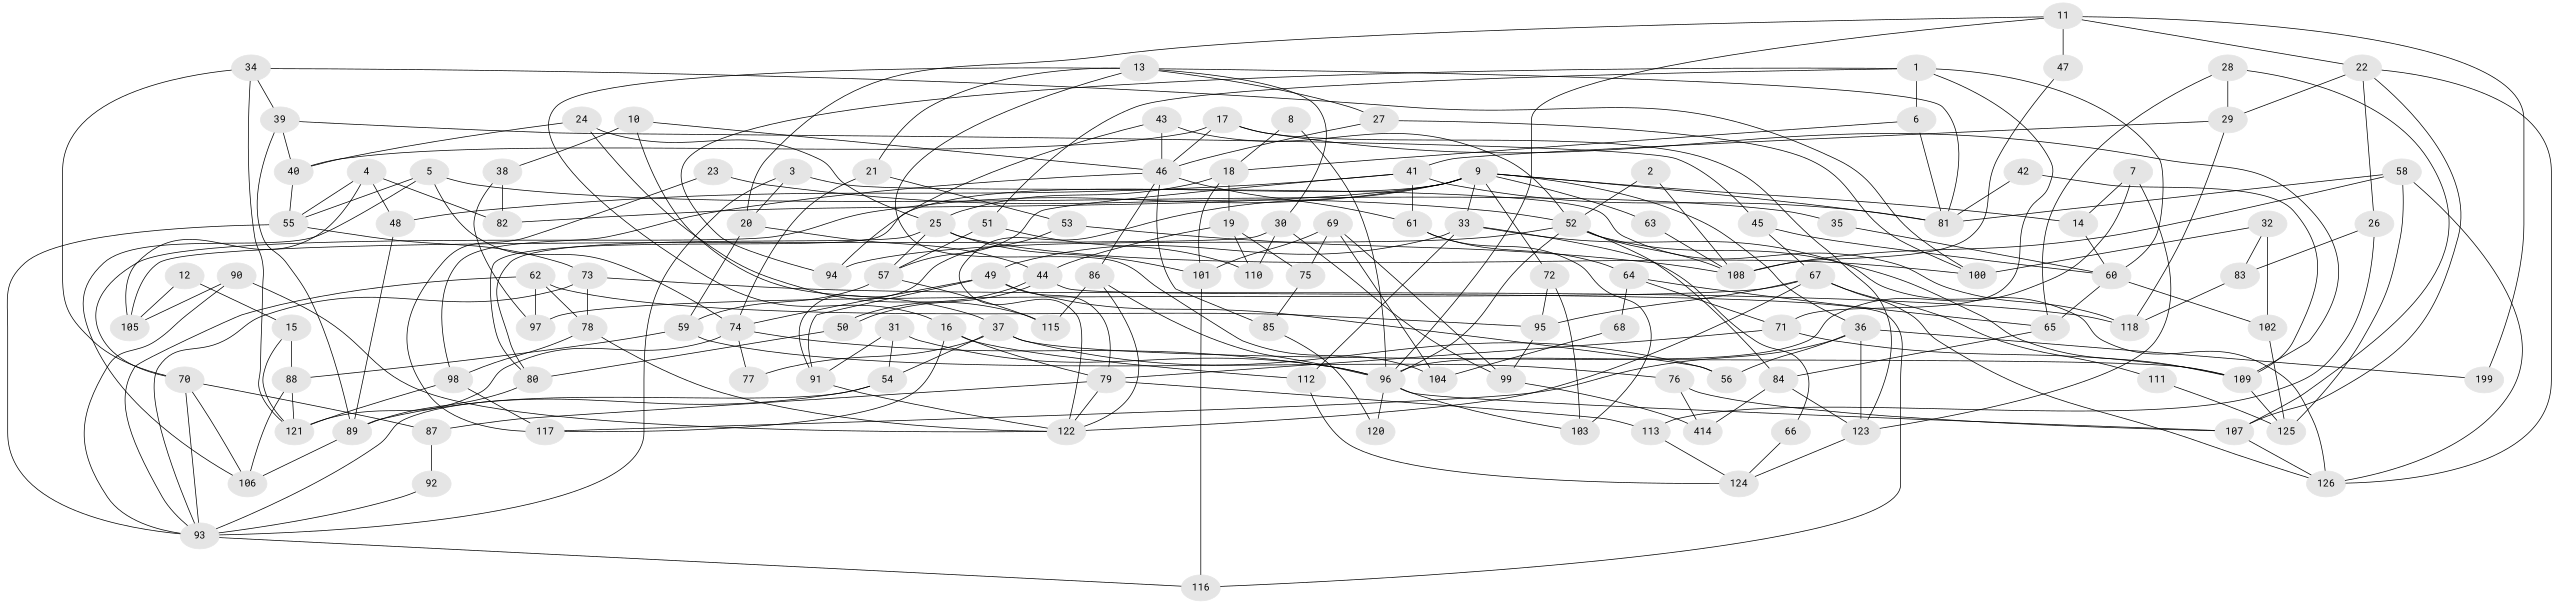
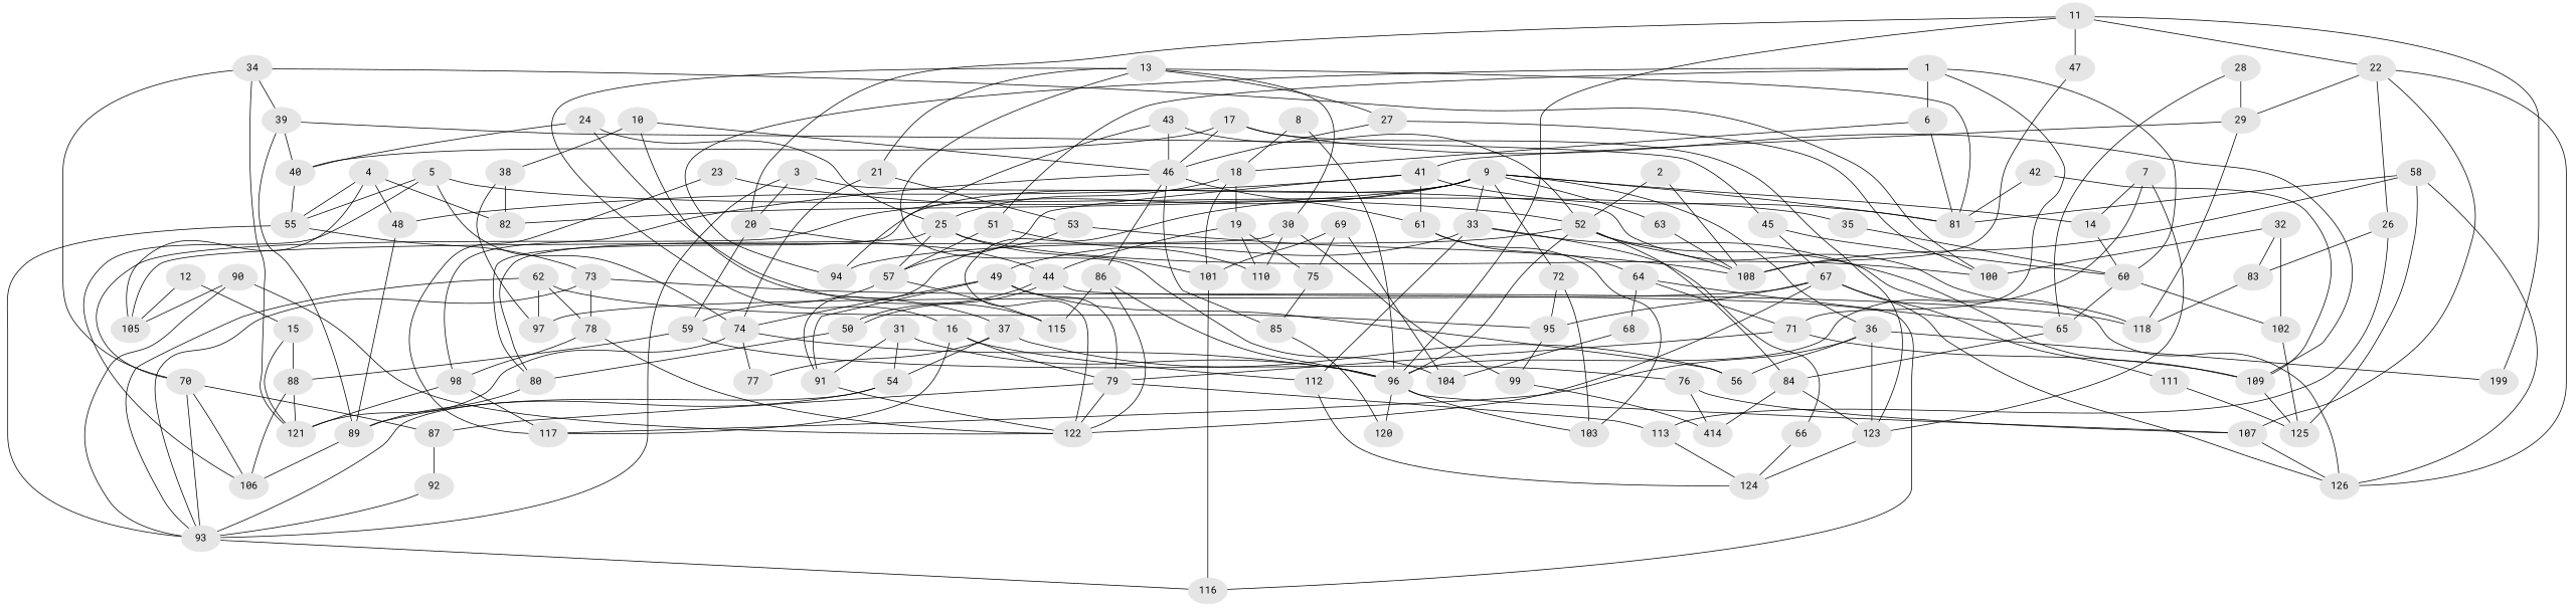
  graph {
    fontname="Roboto Mono"
    node [color=gray90 fontname="Roboto Mono" style=filled]
    edge [fontname="Roboto Mono"]
    1
    6
    51
    60
    71
    94
    18
    81
    110
    57
    65
    102
    79
    109
    2
    52
    108
    96
    84
    3
    20
    93
    118
    44
    59
    116
    4
    48
    55
    82
    105
    89
    73
    5
    35
    74
    106
    121
    77
    19
    25
    101
    7
    14
    123
    107
    120
    103
    124
    8
    9
    33
    36
    63
    70
    72
    80
    122
    112
    126
    49
    66
    n63 [label=199]
    117
    56
    87
    95
    10
    37
    38
    46
    54
    97
    61
    85
    86
    98
    11
    22
    47
    26
    29
    12
    15
    88
    13
    16
    21
    27
    30
    104
    53
    100
    99
    113
    17
    40
    125
    75
    50
    76
    91
    83
    41
    23
    24
    115
    28
    n109 [label=414]
    31
    32
    34
    39
    45
    67
    64
    42
    43
    111
    78
    58
    68
    62
    69
    92
    90
    1 -- 6
    1 -- 51
    1 -- 60
    1 -- 71
    1 -- 94
    6 -- 18
    6 -- 81
    51 -- 110
    51 -- 57
    60 -- 65
    60 -- 102
    71 -- 79
    71 -- 109
    18 -- 19
    18 -- 25
    18 -- 101
    57 -- 59
    57 -- 115
    65 -- 84
    102 -- 125
    79 -- 122
    79 -- 87
    79 -- 113
    109 -- 125
    2 -- 52
    2 -- 108
    52 -- 94
    52 -- 109
    52 -- 108
    52 -- 96
    52 -- 84
    96 -- 107
    96 -- 120
    96 -- 103
    84 -- 123
    84 -- n109
    3 -- 20
    3 -- 93
    3 -- 118
    20 -- 44
    20 -- 59
    93 -- 116
    44 -- 116
    44 -- 50
    44 -- 50
    59 -- 88
    59 -- 76
    4 -- 48
    4 -- 55
    4 -- 82
    4 -- 105
    48 -- 89
    55 -- 93
    55 -- 73
    89 -- 106
    73 -- 93
    73 -- 118
    73 -- 78
    5 -- 55
    5 -- 35
    5 -- 74
    5 -- 106
    35 -- 60
    74 -- 96
    74 -- 121
    74 -- 77
    19 -- 110
    19 -- 44
    19 -- 75
    25 -- 57
    25 -- 101
    25 -- 80
    25 -- 100
    101 -- 116
    7 -- 96
    7 -- 14
    7 -- 123
    14 -- 60
    123 -- 124
    107 -- 126
    8 -- 18
    8 -- 96
    9 -- 81
    9 -- 82
    9 -- 14
    9 -- 33
    9 -- 36
    9 -- 63
    9 -- 70
    9 -- 72
    9 -- 80
    9 -- 122
    33 -- 112
    33 -- 126
    33 -- 49
    33 -- 66
    36 -- 123
    36 -- n63
    36 -- 117
    36 -- 56
    63 -- 108
    70 -- 93
    70 -- 106
    70 -- 87
    72 -- 103
    72 -- 95
    80 -- 89
    112 -- 124
    49 -- 79
    49 -- 74
    49 -- 56
    49 -- 91
    66 -- 124
    87 -- 92
    95 -- 99
    10 -- 37
    10 -- 38
    10 -- 46
-   37 -- 109
    37 -- 77
    37 -- 56
    37 -- 54
    38 -- 82
    38 -- 97
    46 -- 61
    46 -- 85
    46 -- 86
    46 -- 98
    54 -- 93
    54 -- 89
    61 -- 103
    61 -- 64
    85 -- 120
    86 -- 96
    86 -- 122
    86 -- 115
    98 -- 121
    98 -- 117
    11 -- 96
    11 -- 20
    11 -- n63
    11 -- 22
    11 -- 47
    22 -- 107
    22 -- 126
    22 -- 26
    22 -- 29
    47 -- 108
    26 -- 113
    26 -- 83
    29 -- 118
    29 -- 41
    12 -- 105
    12 -- 15
    15 -- 121
    15 -- 88
    88 -- 106
    88 -- 121
    13 -- 81
    13 -- 16
    13 -- 21
    13 -- 27
    13 -- 30
    13 -- 104
    16 -- 79
    16 -- 112
    16 -- 117
    21 -- 74
    21 -- 53
    27 -- 46
    27 -- 100
    30 -- 110
    30 -- 105
    30 -- 99
    53 -- 108
    53 -- 91
    99 -- n109
    113 -- 124
    17 -- 109
    17 -- 123
    17 -- 46
    17 -- 40
    40 -- 55
    75 -- 85
    50 -- 80
    76 -- 107
    76 -- n109
    91 -- 122
    83 -- 118
    41 -- 81
    41 -- 57
    41 -- 48
    41 -- 61
    23 -- 52
    23 -- 117
    24 -- 25
    24 -- 40
    24 -- 115
    28 -- 65
-   28 -- 107
    28 -- 29
    31 -- 96
    31 -- 54
    31 -- 91
    32 -- 102
    32 -- 100
    32 -- 83
    34 -- 121
    34 -- 70
    34 -- 100
    34 -- 39
    39 -- 89
    39 -- 40
    39 -- 45
    45 -- 60
    45 -- 67
    67 -- 122
    67 -- 126
    67 -- 95
    67 -- 97
    67 -- 111
    64 -- 71
    64 -- 65
    64 -- 68
    42 -- 81
    42 -- 109
    43 -- 94
    43 -- 52
    43 -- 46
    111 -- 125
    78 -- 122
    78 -- 98
    58 -- 81
    58 -- 108
    58 -- 126
    58 -- 125
    68 -- 104
    62 -- 93
    62 -- 95
    62 -- 97
    62 -- 78
    69 -- 101
    69 -- 104
-   69 -- 99
    69 -- 75
    92 -- 93
    90 -- 93
    90 -- 105
    90 -- 122
  }
